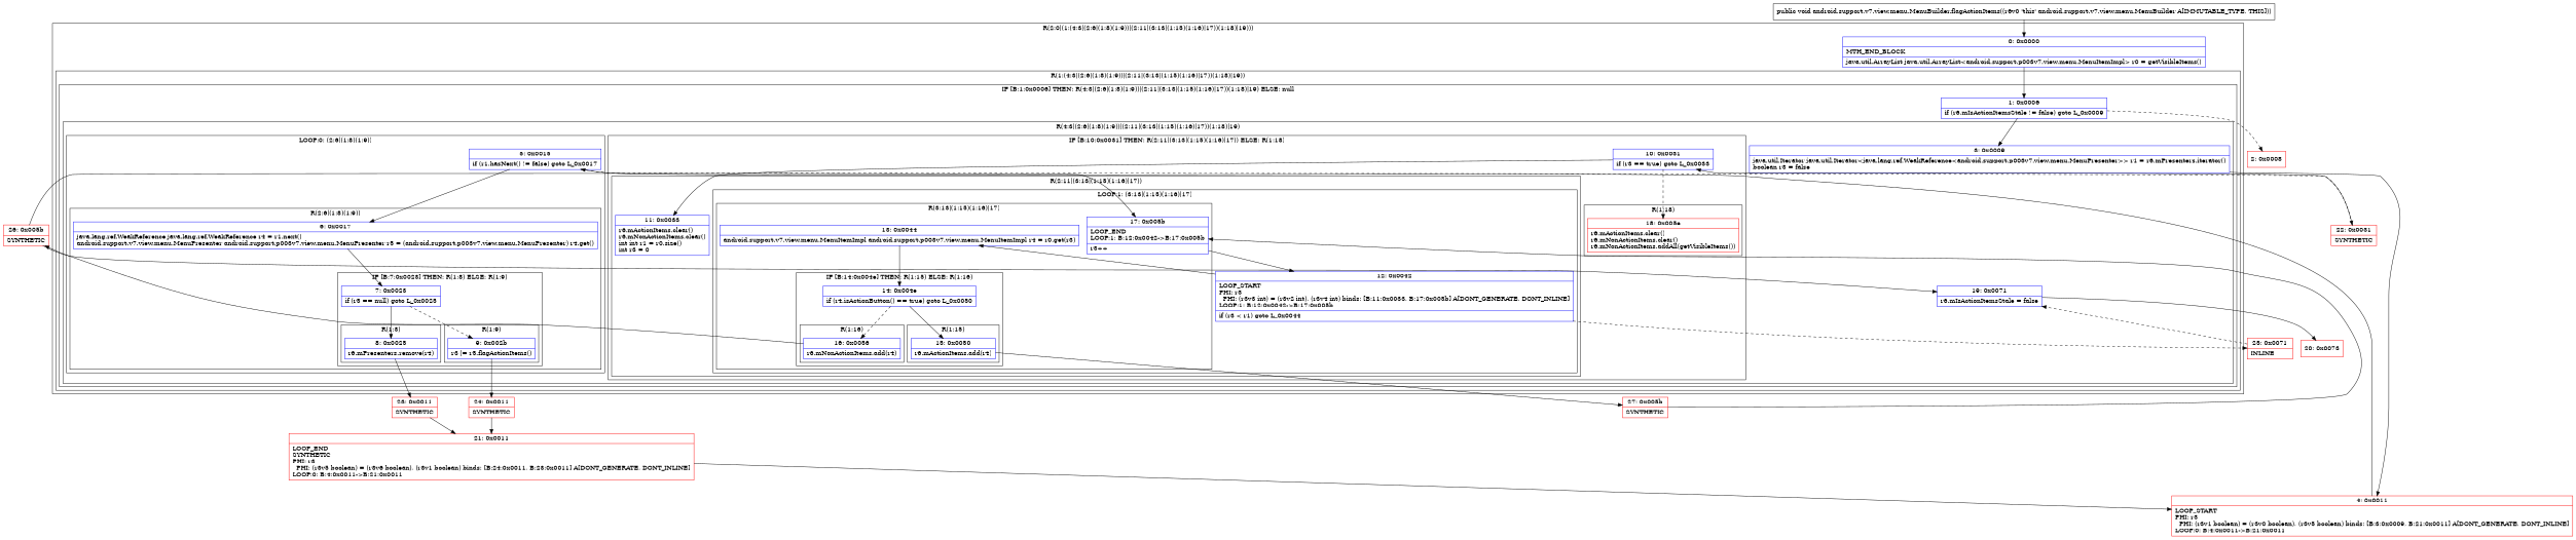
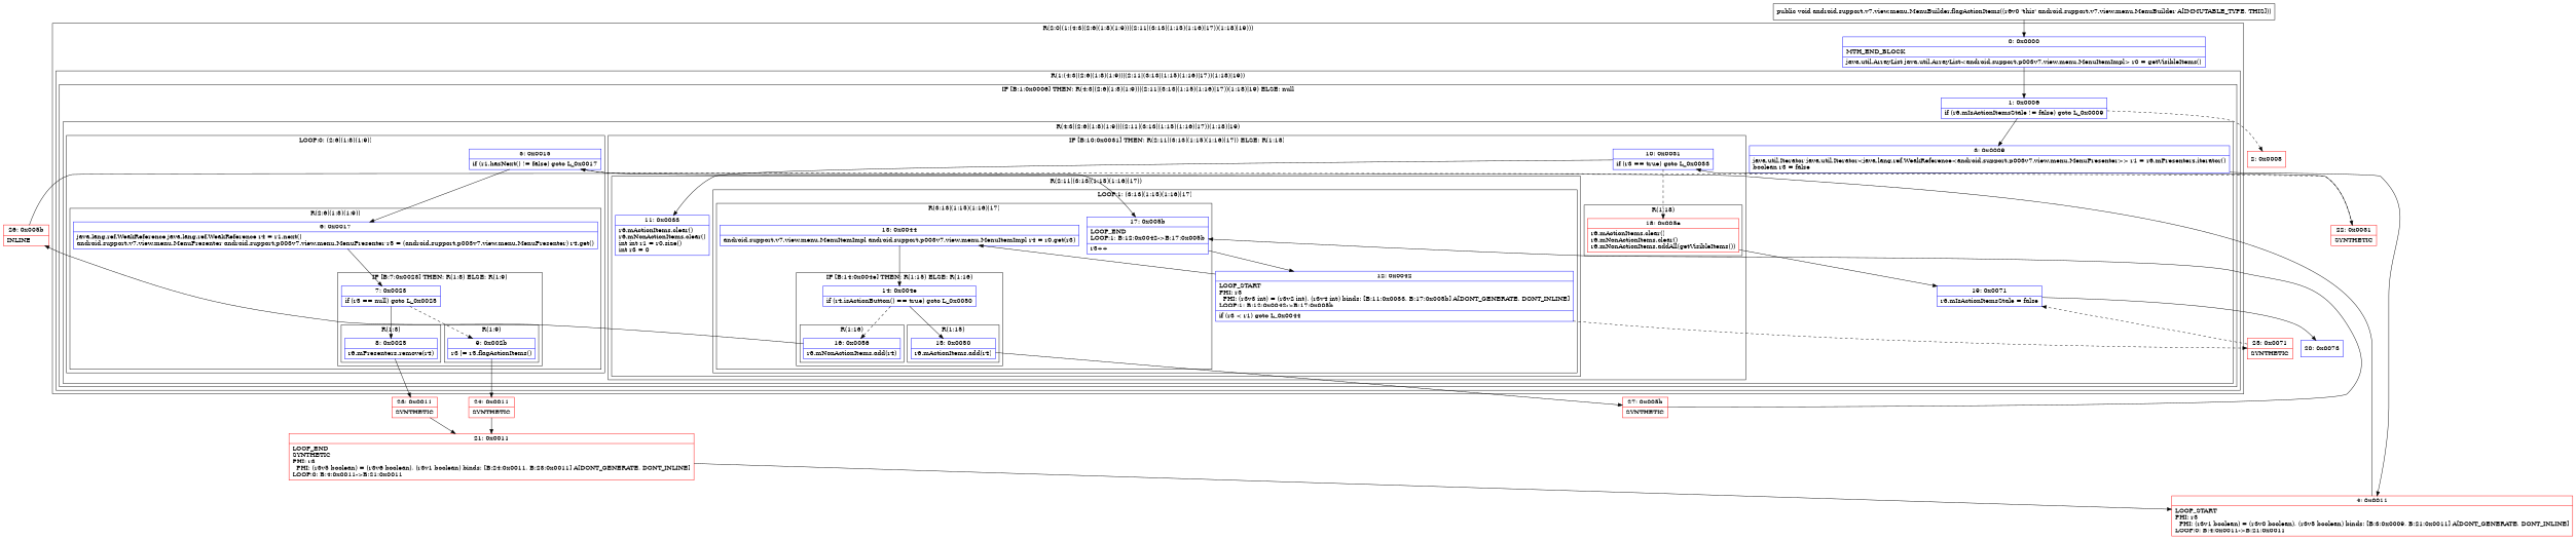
  digraph {
    node [color=blue shape=record]
    n1 [label="{8\:\ 0x0025|r6.mPresenters.remove(r4)\l}"]
    n2 [label="{9\:\ 0x002b|r3 \|= r5.flagActionItems()\l}"]
    n3 [label="{7\:\ 0x0023|if (r5 == null) goto L_0x0025\l}"]
    n4 [label="{6\:\ 0x0017|java.lang.ref.WeakReference java.lang.ref.WeakReference r4 = r1.next()\landroid.support.v7.view.menu.MenuPresenter android.support.p003v7.view.menu.MenuPresenter r5 = (android.support.p003v7.view.menu.MenuPresenter) r4.get()\l}"]
    n5 [label="{5\:\ 0x0015|if (r1.hasNext() != false) goto L_0x0017\l}"]
    n6 [label="{15\:\ 0x0050|r6.mActionItems.add(r4)\l}"]
    n7 [label="{16\:\ 0x0056|r6.mNonActionItems.add(r4)\l}"]
    n8 [label="{14\:\ 0x004e|if (r4.isActionButton() == true) goto L_0x0050\l}"]
    n9 [label="{13\:\ 0x0044|android.support.v7.view.menu.MenuItemImpl android.support.p003v7.view.menu.MenuItemImpl r4 = r0.get(r3)\l}"]
    n10 [label="{17\:\ 0x005b|LOOP_END\lLOOP:1: B:12:0x0042\-\>B:17:0x005b\l|r3++\l}"]
    n11 [label="{12\:\ 0x0042|LOOP_START\lPHI: r3 \l  PHI: (r3v3 int) = (r3v2 int), (r3v4 int) binds: [B:11:0x0033, B:17:0x005b] A[DONT_GENERATE, DONT_INLINE]\lLOOP:1: B:12:0x0042\-\>B:17:0x005b\l|if (r3 \< r1) goto L_0x0044\l}"]
    n12 [label="{11\:\ 0x0033|r6.mActionItems.clear()\lr6.mNonActionItems.clear()\lint int r1 = r0.size()\lint r3 = 0\l}"]
    n13 [color=red label="{18\:\ 0x005e|r6.mActionItems.clear()\lr6.mNonActionItems.clear()\lr6.mNonActionItems.addAll(getVisibleItems())\l}"]
    n14 [label="{10\:\ 0x0031|if (r3 == true) goto L_0x0033\l}"]
    n15 [label="{3\:\ 0x0009|java.util.Iterator java.util.Iterator\<java.lang.ref.WeakReference\<android.support.p003v7.view.menu.MenuPresenter\>\> r1 = r6.mPresenters.iterator()\lboolean r3 = false\l}"]
    n16 [label="{19\:\ 0x0071|r6.mIsActionItemsStale = false\l}"]
    n17 [label="{1\:\ 0x0006|if (r6.mIsActionItemsStale != false) goto L_0x0009\l}"]
    n18 [label="{0\:\ 0x0000|MTH_END_BLOCK\l|java.util.ArrayList java.util.ArrayList\<android.support.p003v7.view.menu.MenuItemImpl\> r0 = getVisibleItems()\l}"]
    n19 [color=red label="{23\:\ 0x0011|SYNTHETIC\l}"]
    n20 [color=red label="{24\:\ 0x0011|SYNTHETIC\l}"]
    n21 [color=red label="{22\:\ 0x0031|SYNTHETIC\l}"]
    n22 [color=red label="{27\:\ 0x005b|SYNTHETIC\l}"]
-   n23 [color=red label="{26\:\ 0x005b|SYNTHETIC\l}"]
-   n24 [color=red label="{25\:\ 0x0071|INLINE\l}"]
+   n23 [color=red label="{26\:\ 0x005b|INLINE\l}"]
+   n24 [color=red label="{25\:\ 0x0071|SYNTHETIC\l}"]
    n25 [color=red label="{4\:\ 0x0011|LOOP_START\lPHI: r3 \l  PHI: (r3v1 boolean) = (r3v0 boolean), (r3v5 boolean) binds: [B:3:0x0009, B:21:0x0011] A[DONT_GENERATE, DONT_INLINE]\lLOOP:0: B:4:0x0011\-\>B:21:0x0011\l}"]
-   n26 [color=red label="{20\:\ 0x0073}"]
+   n26 [label="{20\:\ 0x0073}"]
    n27 [color=red label="{2\:\ 0x0008}"]
    n28 [color=red label="{21\:\ 0x0011|LOOP_END\lSYNTHETIC\lPHI: r3 \l  PHI: (r3v5 boolean) = (r3v6 boolean), (r3v1 boolean) binds: [B:24:0x0011, B:23:0x0011] A[DONT_GENERATE, DONT_INLINE]\lLOOP:0: B:4:0x0011\-\>B:21:0x0011\l}"]
    n29 [label="{public void android.support.v7.view.menu.MenuBuilder.flagActionItems((r6v0 'this' android.support.v7.view.menu.MenuBuilder A[IMMUTABLE_TYPE, THIS])) }" color=""]
    subgraph cluster_1 {
      label="R(2:0|(1:(4:3|(2:6|(1:8)(1:9))|(2:11|(3:13|(1:15)(1:16)|17))(1:18)|19)))"
      n18
      subgraph cluster_2 {
        label="R(1:(4:3|(2:6|(1:8)(1:9))|(2:11|(3:13|(1:15)(1:16)|17))(1:18)|19))"
        subgraph cluster_3 {
          label="IF [B:1:0x0006] THEN: R(4:3|(2:6|(1:8)(1:9))|(2:11|(3:13|(1:15)(1:16)|17))(1:18)|19) ELSE: null"
          n17
          subgraph cluster_4 {
            label="R(4:3|(2:6|(1:8)(1:9))|(2:11|(3:13|(1:15)(1:16)|17))(1:18)|19)"
            n15
            n16
            subgraph cluster_5 {
              label="LOOP:0: (2:6|(1:8)(1:9))"
              n5
              subgraph cluster_6 {
                label="R(2:6|(1:8)(1:9))"
                n4
                subgraph cluster_7 {
                  label="IF [B:7:0x0023] THEN: R(1:8) ELSE: R(1:9)"
                  n3
                  subgraph cluster_8 {
                    label="R(1:3)"
                    n1
                  }
                  subgraph cluster_9 {
                    label="R(1:9)"
                    n2
                  }
                }
              }
            }
            subgraph cluster_10 {
              label="IF [B:10:0x0031] THEN: R(2:11|(3:13|(1:15)(1:16)|17)) ELSE: R(1:18)"
              n14
              subgraph cluster_11 {
                label="R(2:11|(3:13|(1:15)(1:16)|17))"
                n12
                subgraph cluster_12 {
                  label="LOOP:1: (3:13|(1:15)(1:16)|17)"
                  n11
                  subgraph cluster_13 {
                    label="R(3:13|(1:15)(1:16)|17)"
                    n9
                    n10
                    subgraph cluster_14 {
                      label="IF [B:14:0x004e] THEN: R(1:15) ELSE: R(1:16)"
                      n8
                      subgraph cluster_15 {
                        label="R(1:15)"
                        n6
                      }
                      subgraph cluster_16 {
                        label="R(1:16)"
                        n7
                      }
                    }
                  }
                }
              }
              subgraph cluster_17 {
                label="R(1:18)"
                n13
              }
            }
          }
        }
      }
    }
    n1 -> n19
    n2 -> n20
    n3 -> n1
    n3 -> n2 [style=dashed]
    n4 -> n3
    n5 -> n4
    n5 -> n21 [style=dashed]
    n6 -> n22
    n7 -> n23
    n8 -> n6
    n8 -> n7 [style=dashed]
    n9 -> n8
    n10 -> n11
    n11 -> n9
    n11 -> n24 [style=dashed]
-   n23 -> n16
+   n13 -> n16
    n14 -> n12
    n14 -> n13 [style=dashed]
    n15 -> n25
    n16 -> n26
    n17 -> n15
    n17 -> n27 [style=dashed]
    n18 -> n17
    n19 -> n28
    n20 -> n28
    n21 -> n14
    n22 -> n10
    n23 -> n10
    n24 -> n16 [style=dashed]
    n25 -> n5
    n28 -> n25
    n29 -> n18
  }
